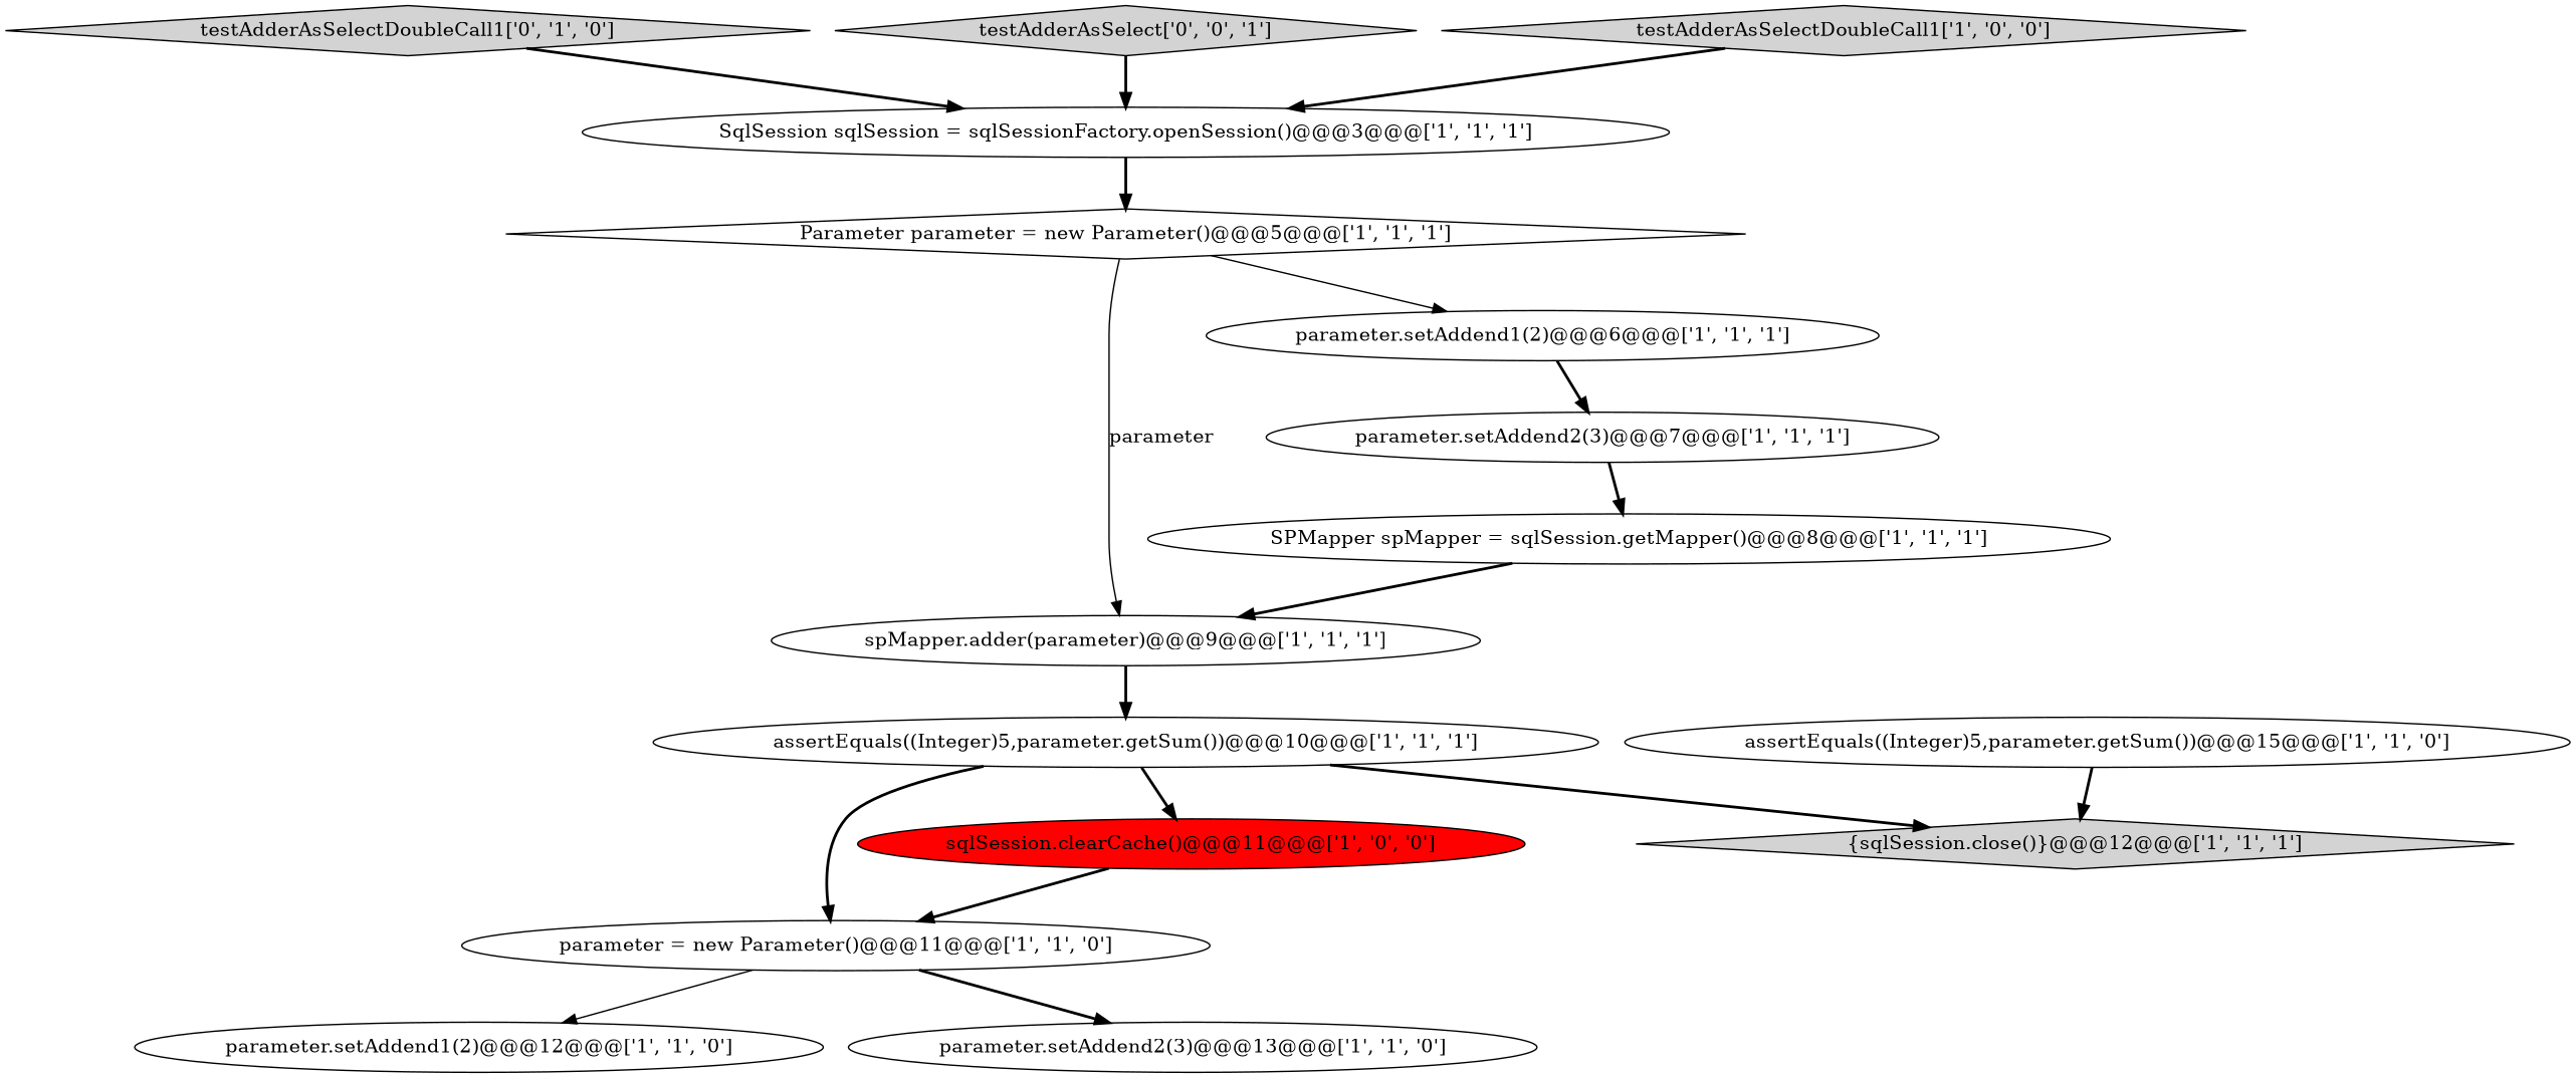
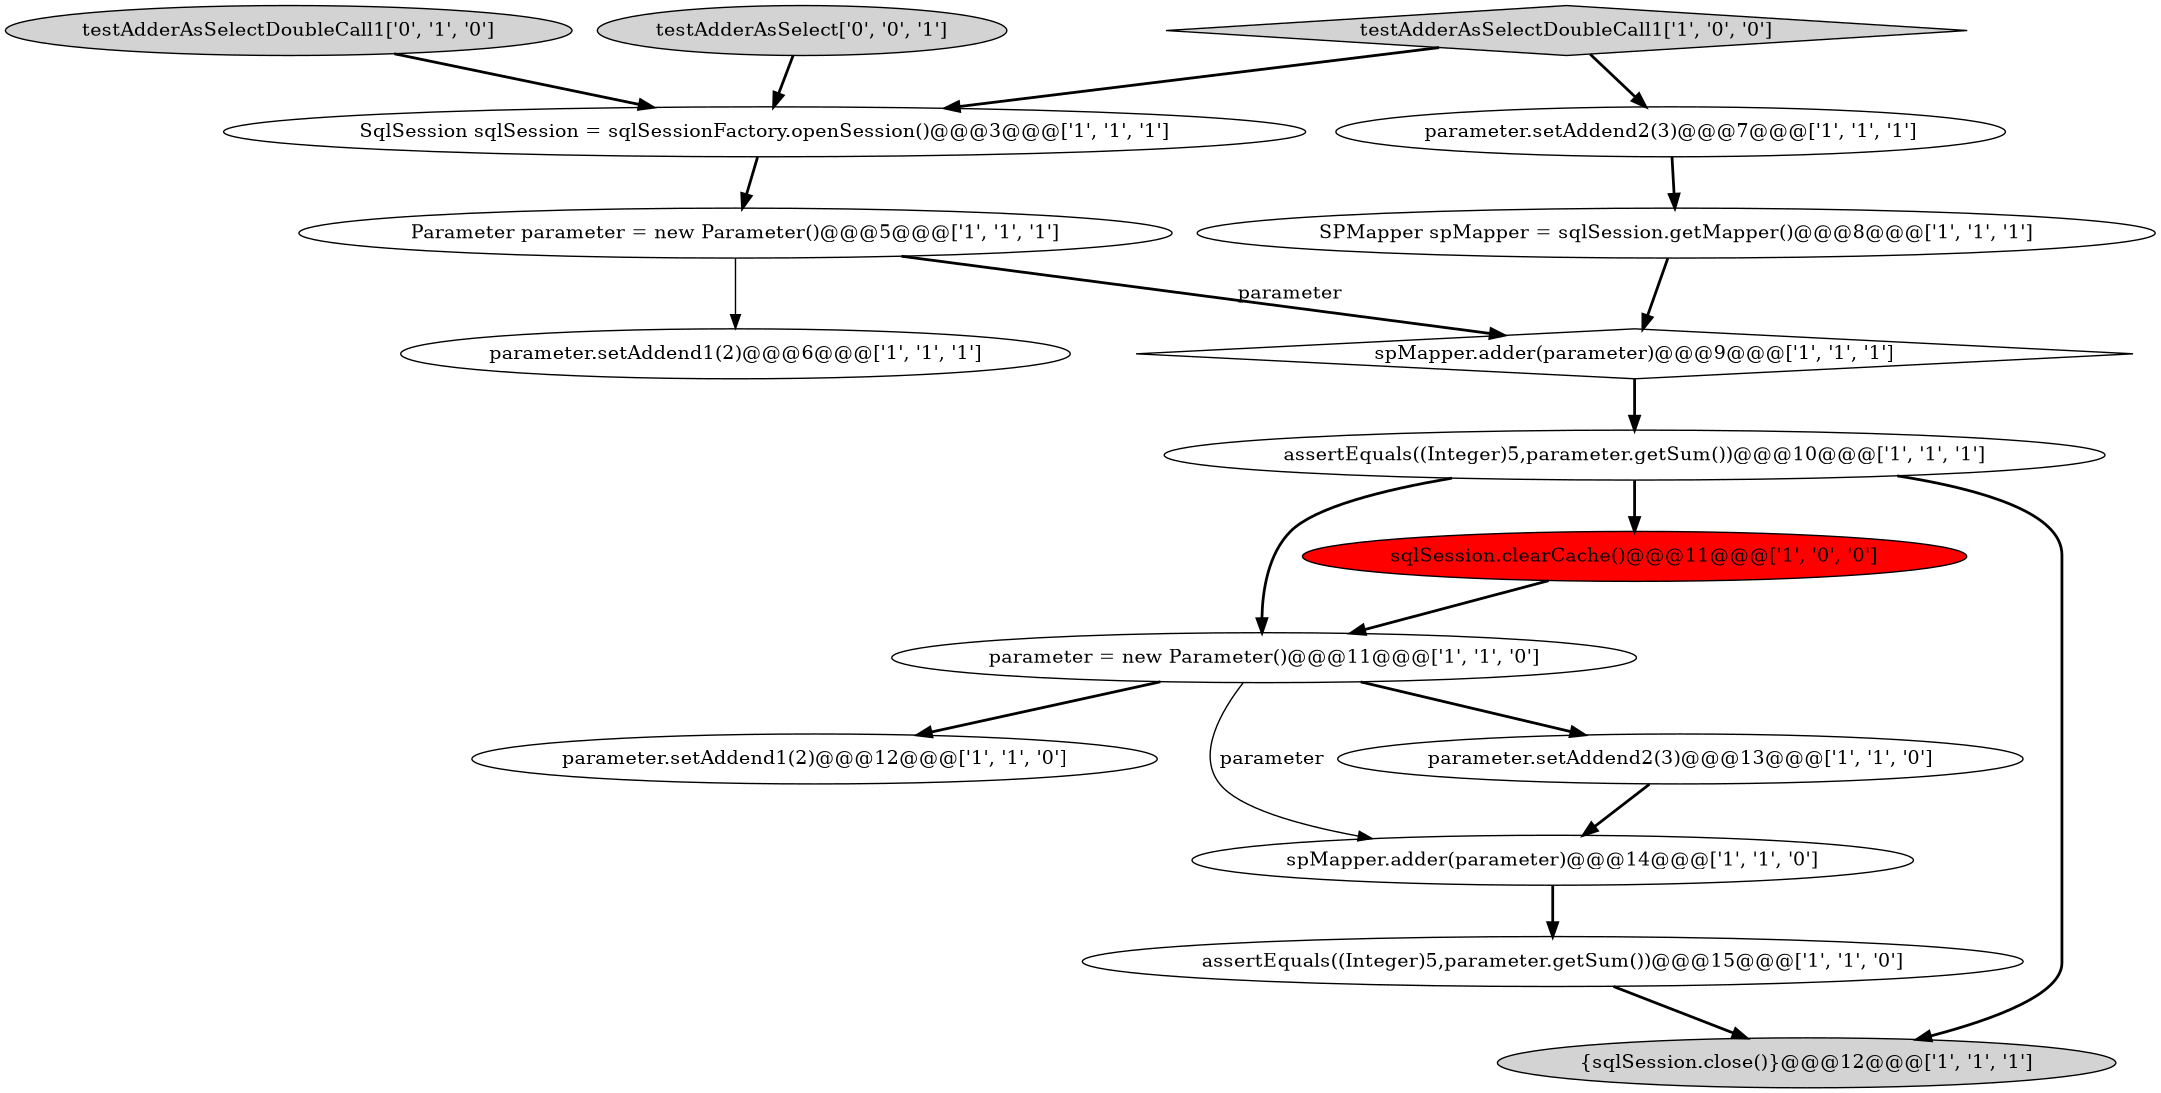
  digraph {
    node [fillcolor=white shape=ellipse style=filled]
    edge [style=bold]
-   n1 [fillcolor=lightgray label="testAdderAsSelectDoubleCall1['0', '1', '0']" shape=diamond]
+   n1 [fillcolor=lightgray label="testAdderAsSelectDoubleCall1['0', '1', '0']"]
    n2 [label="SqlSession sqlSession = sqlSessionFactory.openSession()@@@3@@@['1', '1', '1']"]
-   n3 [label="Parameter parameter = new Parameter()@@@5@@@['1', '1', '1']" shape=diamond]
+   n3 [label="Parameter parameter = new Parameter()@@@5@@@['1', '1', '1']"]
    n4 [label="parameter.setAddend2(3)@@@7@@@['1', '1', '1']"]
    n5 [label="SPMapper spMapper = sqlSession.getMapper()@@@8@@@['1', '1', '1']"]
-   n6 [label="spMapper.adder(parameter)@@@9@@@['1', '1', '1']"]
-   n7 [fillcolor=lightgray label="testAdderAsSelect['0', '0', '1']" shape=diamond]
+   n6 [label="spMapper.adder(parameter)@@@9@@@['1', '1', '1']" shape=diamond]
+   n7 [fillcolor=lightgray label="testAdderAsSelect['0', '0', '1']"]
    n8 [label="parameter = new Parameter()@@@11@@@['1', '1', '0']"]
+   n9 [label="spMapper.adder(parameter)@@@14@@@['1', '1', '0']"]
    n10 [label="parameter.setAddend1(2)@@@12@@@['1', '1', '0']"]
    n11 [label="parameter.setAddend2(3)@@@13@@@['1', '1', '0']"]
    n12 [label="assertEquals((Integer)5,parameter.getSum())@@@15@@@['1', '1', '0']"]
-   n13 [fillcolor=lightgray label="{sqlSession.close()}@@@12@@@['1', '1', '1']" shape=diamond]
+   n13 [fillcolor=lightgray label="{sqlSession.close()}@@@12@@@['1', '1', '1']"]
    n14 [label="assertEquals((Integer)5,parameter.getSum())@@@10@@@['1', '1', '1']"]
    n15 [fillcolor=red label="sqlSession.clearCache()@@@11@@@['1', '0', '0']"]
    n16 [label="parameter.setAddend1(2)@@@6@@@['1', '1', '1']"]
    n17 [fillcolor=lightgray label="testAdderAsSelectDoubleCall1['1', '0', '0']" shape=diamond]
    n1 -> n2
    n2 -> n3
-   n3 -> n6 [label=parameter style=solid]
+   n3 -> n6 [label=parameter]
    n3 -> n16 [style=solid]
    n4 -> n5
    n5 -> n6
    n6 -> n14
    n7 -> n2
-   n8 -> n10 [style=solid]
+   n8 -> n9 [label=parameter style=solid]
+   n8 -> n10
    n8 -> n11
+   n9 -> n12
+   n11 -> n9
    n12 -> n13
    n14 -> n8
    n14 -> n13
    n14 -> n15
    n15 -> n8
-   n16 -> n4
+   n17 -> n4
    n17 -> n2
  }
